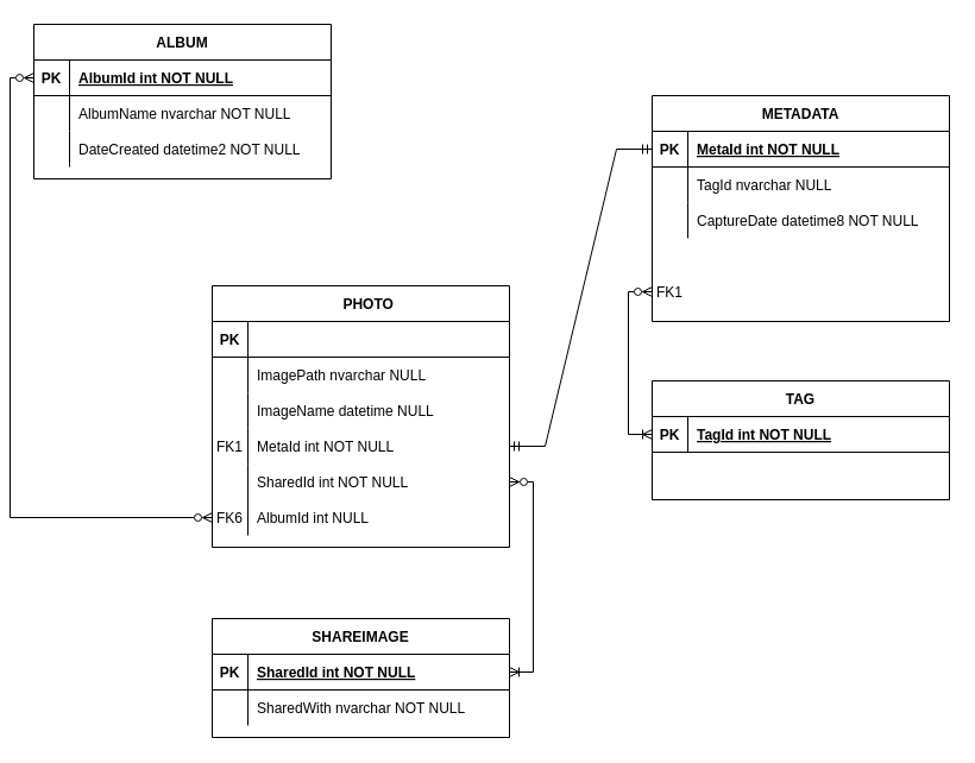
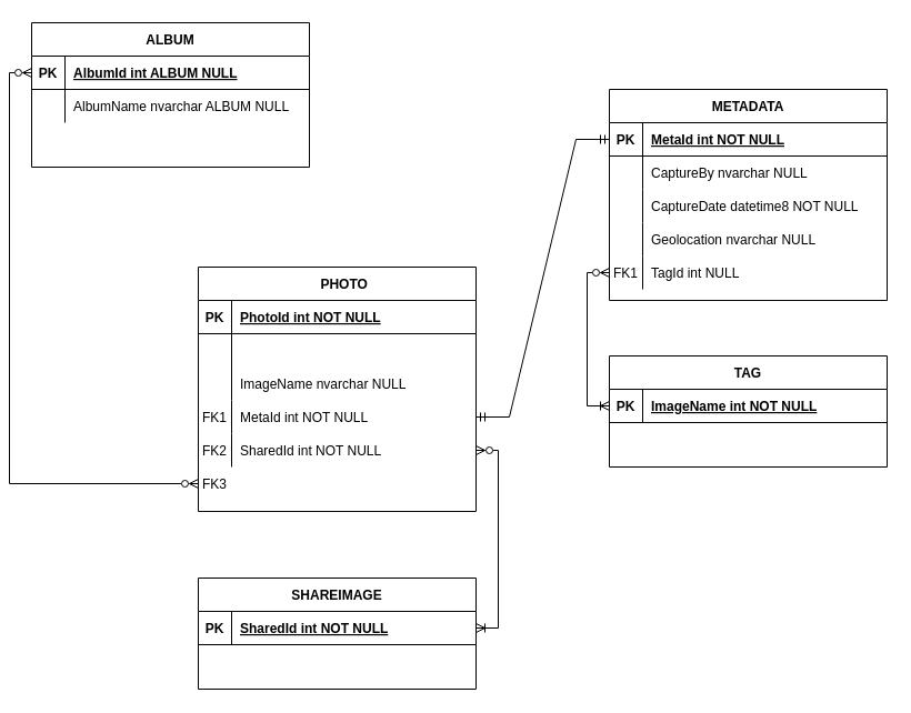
  <mxCell id="0" />
  <mxCell id="1" parent="0" />
  <mxCell id="2" value="    PHOTO" style="shape=table;startSize=30;container=1;collapsible=1;childLayout=tableLayout;fixedRows=1;rowLines=0;fontStyle=1;align=center;resizeLast=1;" parent="1" vertex="1"><mxGeometry x="170" y="240" width="250" height="220" as="geometry" /></mxCell>
  <mxCell id="3" value="" style="shape=partialRectangle;collapsible=0;dropTarget=0;pointerEvents=0;fillColor=none;points=[[0,0.5],[1,0.5]];portConstraint=eastwest;top=0;left=0;right=0;bottom=1;" parent="2" vertex="1"><mxGeometry y="30" width="250" height="30" as="geometry" /></mxCell>
  <mxCell id="4" value="PK" style="shape=partialRectangle;overflow=hidden;connectable=0;fillColor=none;top=0;left=0;bottom=0;right=0;fontStyle=1;" parent="3" vertex="1"><mxGeometry width="30" height="30" as="geometry"><mxRectangle width="30" height="30" as="alternateBounds" /></mxGeometry></mxCell>
+ <mxCell id="5" value="PhotoId int NOT NULL" style="shape=partialRectangle;overflow=hidden;connectable=0;fillColor=none;top=0;left=0;bottom=0;right=0;align=left;spacingLeft=6;fontStyle=5;" parent="3" vertex="1"><mxGeometry x="30" width="220" height="30" as="geometry"><mxRectangle width="220" height="30" as="alternateBounds" /></mxGeometry></mxCell>
  <mxCell id="6" value="" style="shape=partialRectangle;collapsible=0;dropTarget=0;pointerEvents=0;fillColor=none;points=[[0,0.5],[1,0.5]];portConstraint=eastwest;top=0;left=0;right=0;bottom=0;" parent="2" vertex="1"><mxGeometry y="60" width="250" height="30" as="geometry" /></mxCell>
  <mxCell id="7" value="" style="shape=partialRectangle;overflow=hidden;connectable=0;fillColor=none;top=0;left=0;bottom=0;right=0;" parent="6" vertex="1"><mxGeometry width="30" height="30" as="geometry"><mxRectangle width="30" height="30" as="alternateBounds" /></mxGeometry></mxCell>
- <mxCell id="8" value="ImagePath nvarchar NULL" style="shape=partialRectangle;overflow=hidden;connectable=0;fillColor=none;top=0;left=0;bottom=0;right=0;align=left;spacingLeft=6;" parent="6" vertex="1"><mxGeometry x="30" width="220" height="30" as="geometry"><mxRectangle width="220" height="30" as="alternateBounds" /></mxGeometry></mxCell>
  <mxCell id="9" value="" style="shape=partialRectangle;collapsible=0;dropTarget=0;pointerEvents=0;fillColor=none;points=[[0,0.5],[1,0.5]];portConstraint=eastwest;top=0;left=0;right=0;bottom=0;" parent="2" vertex="1"><mxGeometry y="90" width="250" height="30" as="geometry" /></mxCell>
  <mxCell id="10" value="" style="shape=partialRectangle;overflow=hidden;connectable=0;fillColor=none;top=0;left=0;bottom=0;right=0;" parent="9" vertex="1"><mxGeometry width="30" height="30" as="geometry"><mxRectangle width="30" height="30" as="alternateBounds" /></mxGeometry></mxCell>
- <mxCell id="11" value="ImageName datetime NULL" style="shape=partialRectangle;overflow=hidden;connectable=0;fillColor=none;top=0;left=0;bottom=0;right=0;align=left;spacingLeft=6;" parent="9" vertex="1"><mxGeometry x="30" width="220" height="30" as="geometry"><mxRectangle width="220" height="30" as="alternateBounds" /></mxGeometry></mxCell>
+ <mxCell id="11" value="ImageName nvarchar NULL" style="shape=partialRectangle;overflow=hidden;connectable=0;fillColor=none;top=0;left=0;bottom=0;right=0;align=left;spacingLeft=6;" parent="9" vertex="1"><mxGeometry x="30" width="220" height="30" as="geometry"><mxRectangle width="220" height="30" as="alternateBounds" /></mxGeometry></mxCell>
  <mxCell id="12" value="" style="shape=partialRectangle;collapsible=0;dropTarget=0;pointerEvents=0;fillColor=none;points=[[0,0.5],[1,0.5]];portConstraint=eastwest;top=0;left=0;right=0;bottom=0;" vertex="1" parent="2"><mxGeometry y="120" width="250" height="30" as="geometry" /></mxCell>
  <mxCell id="13" value="FK1" style="shape=partialRectangle;overflow=hidden;connectable=0;fillColor=none;top=0;left=0;bottom=0;right=0;" vertex="1" parent="12"><mxGeometry width="30" height="30" as="geometry"><mxRectangle width="30" height="30" as="alternateBounds" /></mxGeometry></mxCell>
  <mxCell id="14" value="MetaId int NOT NULL" style="shape=partialRectangle;overflow=hidden;connectable=0;fillColor=none;top=0;left=0;bottom=0;right=0;align=left;spacingLeft=6;" vertex="1" parent="12"><mxGeometry x="30" width="220" height="30" as="geometry"><mxRectangle width="220" height="30" as="alternateBounds" /></mxGeometry></mxCell>
  <mxCell id="15" value="" style="shape=partialRectangle;collapsible=0;dropTarget=0;pointerEvents=0;fillColor=none;points=[[0,0.5],[1,0.5]];portConstraint=eastwest;top=0;left=0;right=0;bottom=0;" vertex="1" parent="2"><mxGeometry y="150" width="250" height="30" as="geometry" /></mxCell>
+ <mxCell id="16" value="FK2" style="shape=partialRectangle;overflow=hidden;connectable=0;fillColor=none;top=0;left=0;bottom=0;right=0;" vertex="1" parent="15"><mxGeometry width="30" height="30" as="geometry"><mxRectangle width="30" height="30" as="alternateBounds" /></mxGeometry></mxCell>
  <mxCell id="17" value="SharedId int NOT NULL" style="shape=partialRectangle;overflow=hidden;connectable=0;fillColor=none;top=0;left=0;bottom=0;right=0;align=left;spacingLeft=6;" vertex="1" parent="15"><mxGeometry x="30" width="220" height="30" as="geometry"><mxRectangle width="220" height="30" as="alternateBounds" /></mxGeometry></mxCell>
  <mxCell id="18" value="" style="shape=partialRectangle;collapsible=0;dropTarget=0;pointerEvents=0;fillColor=none;points=[[0,0.5],[1,0.5]];portConstraint=eastwest;top=0;left=0;right=0;bottom=0;" vertex="1" parent="2"><mxGeometry y="180" width="250" height="30" as="geometry" /></mxCell>
- <mxCell id="19" value="FK6" style="shape=partialRectangle;overflow=hidden;connectable=0;fillColor=none;top=0;left=0;bottom=0;right=0;" vertex="1" parent="18"><mxGeometry width="30" height="30" as="geometry"><mxRectangle width="30" height="30" as="alternateBounds" /></mxGeometry></mxCell>
- <mxCell id="20" value="AlbumId int NULL" style="shape=partialRectangle;overflow=hidden;connectable=0;fillColor=none;top=0;left=0;bottom=0;right=0;align=left;spacingLeft=6;" vertex="1" parent="18"><mxGeometry x="30" width="220" height="30" as="geometry"><mxRectangle width="220" height="30" as="alternateBounds" /></mxGeometry></mxCell>
+ <mxCell id="19" value="FK3" style="shape=partialRectangle;overflow=hidden;connectable=0;fillColor=none;top=0;left=0;bottom=0;right=0;" vertex="1" parent="18"><mxGeometry width="30" height="30" as="geometry"><mxRectangle width="30" height="30" as="alternateBounds" /></mxGeometry></mxCell>
  <mxCell id="21" value="METADATA" style="shape=table;startSize=30;container=1;collapsible=1;childLayout=tableLayout;fixedRows=1;rowLines=0;fontStyle=1;align=center;resizeLast=1;" parent="1" vertex="1"><mxGeometry x="540" y="80" width="250" height="190" as="geometry" /></mxCell>
  <mxCell id="22" value="" style="shape=partialRectangle;collapsible=0;dropTarget=0;pointerEvents=0;fillColor=none;points=[[0,0.5],[1,0.5]];portConstraint=eastwest;top=0;left=0;right=0;bottom=1;" parent="21" vertex="1"><mxGeometry y="30" width="250" height="30" as="geometry" /></mxCell>
  <mxCell id="23" value="PK" style="shape=partialRectangle;overflow=hidden;connectable=0;fillColor=none;top=0;left=0;bottom=0;right=0;fontStyle=1;" parent="22" vertex="1"><mxGeometry width="30" height="30" as="geometry"><mxRectangle width="30" height="30" as="alternateBounds" /></mxGeometry></mxCell>
  <mxCell id="24" value="MetaId int NOT NULL " style="shape=partialRectangle;overflow=hidden;connectable=0;fillColor=none;top=0;left=0;bottom=0;right=0;align=left;spacingLeft=6;fontStyle=5;" parent="22" vertex="1"><mxGeometry x="30" width="220" height="30" as="geometry"><mxRectangle width="220" height="30" as="alternateBounds" /></mxGeometry></mxCell>
  <mxCell id="25" value="" style="shape=partialRectangle;collapsible=0;dropTarget=0;pointerEvents=0;fillColor=none;points=[[0,0.5],[1,0.5]];portConstraint=eastwest;top=0;left=0;right=0;bottom=0;" parent="21" vertex="1"><mxGeometry y="60" width="250" height="30" as="geometry" /></mxCell>
  <mxCell id="26" value="" style="shape=partialRectangle;overflow=hidden;connectable=0;fillColor=none;top=0;left=0;bottom=0;right=0;" parent="25" vertex="1"><mxGeometry width="30" height="30" as="geometry"><mxRectangle width="30" height="30" as="alternateBounds" /></mxGeometry></mxCell>
- <mxCell id="27" value="TagId nvarchar NULL" style="shape=partialRectangle;overflow=hidden;connectable=0;fillColor=none;top=0;left=0;bottom=0;right=0;align=left;spacingLeft=6;" parent="25" vertex="1"><mxGeometry x="30" width="220" height="30" as="geometry"><mxRectangle width="220" height="30" as="alternateBounds" /></mxGeometry></mxCell>
+ <mxCell id="27" value="CaptureBy nvarchar NULL" style="shape=partialRectangle;overflow=hidden;connectable=0;fillColor=none;top=0;left=0;bottom=0;right=0;align=left;spacingLeft=6;" parent="25" vertex="1"><mxGeometry x="30" width="220" height="30" as="geometry"><mxRectangle width="220" height="30" as="alternateBounds" /></mxGeometry></mxCell>
  <mxCell id="28" value="" style="shape=partialRectangle;collapsible=0;dropTarget=0;pointerEvents=0;fillColor=none;points=[[0,0.5],[1,0.5]];portConstraint=eastwest;top=0;left=0;right=0;bottom=0;" parent="21" vertex="1"><mxGeometry y="90" width="250" height="30" as="geometry" /></mxCell>
  <mxCell id="29" value="" style="shape=partialRectangle;overflow=hidden;connectable=0;fillColor=none;top=0;left=0;bottom=0;right=0;" parent="28" vertex="1"><mxGeometry width="30" height="30" as="geometry"><mxRectangle width="30" height="30" as="alternateBounds" /></mxGeometry></mxCell>
  <mxCell id="30" value="CaptureDate datetime8 NOT NULL" style="shape=partialRectangle;overflow=hidden;connectable=0;fillColor=none;top=0;left=0;bottom=0;right=0;align=left;spacingLeft=6;" parent="28" vertex="1"><mxGeometry x="30" width="220" height="30" as="geometry"><mxRectangle width="220" height="30" as="alternateBounds" /></mxGeometry></mxCell>
  <mxCell id="31" value="" style="shape=partialRectangle;collapsible=0;dropTarget=0;pointerEvents=0;fillColor=none;points=[[0,0.5],[1,0.5]];portConstraint=eastwest;top=0;left=0;right=0;bottom=0;" vertex="1" parent="21"><mxGeometry y="120" width="250" height="30" as="geometry" /></mxCell>
  <mxCell id="32" value="" style="shape=partialRectangle;overflow=hidden;connectable=0;fillColor=none;top=0;left=0;bottom=0;right=0;" vertex="1" parent="31"><mxGeometry width="30" height="30" as="geometry"><mxRectangle width="30" height="30" as="alternateBounds" /></mxGeometry></mxCell>
+ <mxCell id="33" value="Geolocation nvarchar NULL" style="shape=partialRectangle;overflow=hidden;connectable=0;fillColor=none;top=0;left=0;bottom=0;right=0;align=left;spacingLeft=6;" vertex="1" parent="31"><mxGeometry x="30" width="220" height="30" as="geometry"><mxRectangle width="220" height="30" as="alternateBounds" /></mxGeometry></mxCell>
  <mxCell id="34" value="" style="shape=partialRectangle;collapsible=0;dropTarget=0;pointerEvents=0;fillColor=none;points=[[0,0.5],[1,0.5]];portConstraint=eastwest;top=0;left=0;right=0;bottom=0;" vertex="1" parent="21"><mxGeometry y="150" width="250" height="30" as="geometry" /></mxCell>
  <mxCell id="35" value="FK1" style="shape=partialRectangle;overflow=hidden;connectable=0;fillColor=none;top=0;left=0;bottom=0;right=0;" vertex="1" parent="34"><mxGeometry width="30" height="30" as="geometry"><mxRectangle width="30" height="30" as="alternateBounds" /></mxGeometry></mxCell>
+ <mxCell id="36" value="TagId int NULL" style="shape=partialRectangle;overflow=hidden;connectable=0;fillColor=none;top=0;left=0;bottom=0;right=0;align=left;spacingLeft=6;" vertex="1" parent="34"><mxGeometry x="30" width="220" height="30" as="geometry"><mxRectangle width="220" height="30" as="alternateBounds" /></mxGeometry></mxCell>
  <mxCell id="37" value="ALBUM" style="shape=table;startSize=30;container=1;collapsible=1;childLayout=tableLayout;fixedRows=1;rowLines=0;fontStyle=1;align=center;resizeLast=1;" parent="1" vertex="1"><mxGeometry x="20" y="20" width="250" height="130" as="geometry" /></mxCell>
  <mxCell id="38" value="" style="shape=partialRectangle;collapsible=0;dropTarget=0;pointerEvents=0;fillColor=none;points=[[0,0.5],[1,0.5]];portConstraint=eastwest;top=0;left=0;right=0;bottom=1;" parent="37" vertex="1"><mxGeometry y="30" width="250" height="30" as="geometry" /></mxCell>
  <mxCell id="39" value="PK" style="shape=partialRectangle;overflow=hidden;connectable=0;fillColor=none;top=0;left=0;bottom=0;right=0;fontStyle=1;" parent="38" vertex="1"><mxGeometry width="30" height="30" as="geometry"><mxRectangle width="30" height="30" as="alternateBounds" /></mxGeometry></mxCell>
- <mxCell id="40" value="AlbumId int NOT NULL " style="shape=partialRectangle;overflow=hidden;connectable=0;fillColor=none;top=0;left=0;bottom=0;right=0;align=left;spacingLeft=6;fontStyle=5;" parent="38" vertex="1"><mxGeometry x="30" width="220" height="30" as="geometry"><mxRectangle width="220" height="30" as="alternateBounds" /></mxGeometry></mxCell>
+ <mxCell id="40" value="AlbumId int ALBUM NULL " style="shape=partialRectangle;overflow=hidden;connectable=0;fillColor=none;top=0;left=0;bottom=0;right=0;align=left;spacingLeft=6;fontStyle=5;" parent="38" vertex="1"><mxGeometry x="30" width="220" height="30" as="geometry"><mxRectangle width="220" height="30" as="alternateBounds" /></mxGeometry></mxCell>
  <mxCell id="41" value="" style="shape=partialRectangle;collapsible=0;dropTarget=0;pointerEvents=0;fillColor=none;points=[[0,0.5],[1,0.5]];portConstraint=eastwest;top=0;left=0;right=0;bottom=0;" parent="37" vertex="1"><mxGeometry y="60" width="250" height="30" as="geometry" /></mxCell>
  <mxCell id="42" value="" style="shape=partialRectangle;overflow=hidden;connectable=0;fillColor=none;top=0;left=0;bottom=0;right=0;" parent="41" vertex="1"><mxGeometry width="30" height="30" as="geometry"><mxRectangle width="30" height="30" as="alternateBounds" /></mxGeometry></mxCell>
- <mxCell id="43" value="AlbumName nvarchar NOT NULL" style="shape=partialRectangle;overflow=hidden;connectable=0;fillColor=none;top=0;left=0;bottom=0;right=0;align=left;spacingLeft=6;" parent="41" vertex="1"><mxGeometry x="30" width="220" height="30" as="geometry"><mxRectangle width="220" height="30" as="alternateBounds" /></mxGeometry></mxCell>
+ <mxCell id="43" value="AlbumName nvarchar ALBUM NULL" style="shape=partialRectangle;overflow=hidden;connectable=0;fillColor=none;top=0;left=0;bottom=0;right=0;align=left;spacingLeft=6;" parent="41" vertex="1"><mxGeometry x="30" width="220" height="30" as="geometry"><mxRectangle width="220" height="30" as="alternateBounds" /></mxGeometry></mxCell>
  <mxCell id="44" value="" style="shape=partialRectangle;collapsible=0;dropTarget=0;pointerEvents=0;fillColor=none;points=[[0,0.5],[1,0.5]];portConstraint=eastwest;top=0;left=0;right=0;bottom=0;" vertex="1" parent="37"><mxGeometry y="90" width="250" height="30" as="geometry" /></mxCell>
  <mxCell id="45" value="" style="shape=partialRectangle;overflow=hidden;connectable=0;fillColor=none;top=0;left=0;bottom=0;right=0;" vertex="1" parent="44"><mxGeometry width="30" height="30" as="geometry"><mxRectangle width="30" height="30" as="alternateBounds" /></mxGeometry></mxCell>
- <mxCell id="46" value="DateCreated datetime2 NOT NULL" style="shape=partialRectangle;overflow=hidden;connectable=0;fillColor=none;top=0;left=0;bottom=0;right=0;align=left;spacingLeft=6;" vertex="1" parent="44"><mxGeometry x="30" width="220" height="30" as="geometry"><mxRectangle width="220" height="30" as="alternateBounds" /></mxGeometry></mxCell>
  <mxCell id="47" value="SHAREIMAGE" style="shape=table;startSize=30;container=1;collapsible=1;childLayout=tableLayout;fixedRows=1;rowLines=0;fontStyle=1;align=center;resizeLast=1;" vertex="1" parent="1"><mxGeometry x="170" y="520" width="250" height="100" as="geometry" /></mxCell>
  <mxCell id="48" value="" style="shape=partialRectangle;collapsible=0;dropTarget=0;pointerEvents=0;fillColor=none;points=[[0,0.5],[1,0.5]];portConstraint=eastwest;top=0;left=0;right=0;bottom=1;" vertex="1" parent="47"><mxGeometry y="30" width="250" height="30" as="geometry" /></mxCell>
  <mxCell id="49" value="PK" style="shape=partialRectangle;overflow=hidden;connectable=0;fillColor=none;top=0;left=0;bottom=0;right=0;fontStyle=1;" vertex="1" parent="48"><mxGeometry width="30" height="30" as="geometry"><mxRectangle width="30" height="30" as="alternateBounds" /></mxGeometry></mxCell>
  <mxCell id="50" value="SharedId int NOT NULL " style="shape=partialRectangle;overflow=hidden;connectable=0;fillColor=none;top=0;left=0;bottom=0;right=0;align=left;spacingLeft=6;fontStyle=5;" vertex="1" parent="48"><mxGeometry x="30" width="220" height="30" as="geometry"><mxRectangle width="220" height="30" as="alternateBounds" /></mxGeometry></mxCell>
  <mxCell id="51" value="" style="shape=partialRectangle;collapsible=0;dropTarget=0;pointerEvents=0;fillColor=none;points=[[0,0.5],[1,0.5]];portConstraint=eastwest;top=0;left=0;right=0;bottom=0;" vertex="1" parent="47"><mxGeometry y="60" width="250" height="30" as="geometry" /></mxCell>
  <mxCell id="52" value="" style="shape=partialRectangle;overflow=hidden;connectable=0;fillColor=none;top=0;left=0;bottom=0;right=0;" vertex="1" parent="51"><mxGeometry width="30" height="30" as="geometry"><mxRectangle width="30" height="30" as="alternateBounds" /></mxGeometry></mxCell>
- <mxCell id="53" value="SharedWith nvarchar NOT NULL" style="shape=partialRectangle;overflow=hidden;connectable=0;fillColor=none;top=0;left=0;bottom=0;right=0;align=left;spacingLeft=6;" vertex="1" parent="51"><mxGeometry x="30" width="220" height="30" as="geometry"><mxRectangle width="220" height="30" as="alternateBounds" /></mxGeometry></mxCell>
  <mxCell id="54" value="TAG" style="shape=table;startSize=30;container=1;collapsible=1;childLayout=tableLayout;fixedRows=1;rowLines=0;fontStyle=1;align=center;resizeLast=1;" vertex="1" parent="1"><mxGeometry x="540" y="320" width="250" height="100" as="geometry" /></mxCell>
  <mxCell id="55" value="" style="shape=partialRectangle;collapsible=0;dropTarget=0;pointerEvents=0;fillColor=none;points=[[0,0.5],[1,0.5]];portConstraint=eastwest;top=0;left=0;right=0;bottom=1;" vertex="1" parent="54"><mxGeometry y="30" width="250" height="30" as="geometry" /></mxCell>
  <mxCell id="56" value="PK" style="shape=partialRectangle;overflow=hidden;connectable=0;fillColor=none;top=0;left=0;bottom=0;right=0;fontStyle=1;" vertex="1" parent="55"><mxGeometry width="30" height="30" as="geometry"><mxRectangle width="30" height="30" as="alternateBounds" /></mxGeometry></mxCell>
- <mxCell id="57" value="TagId int NOT NULL " style="shape=partialRectangle;overflow=hidden;connectable=0;fillColor=none;top=0;left=0;bottom=0;right=0;align=left;spacingLeft=6;fontStyle=5;" vertex="1" parent="55"><mxGeometry x="30" width="220" height="30" as="geometry"><mxRectangle width="220" height="30" as="alternateBounds" /></mxGeometry></mxCell>
+ <mxCell id="57" value="ImageName int NOT NULL " style="shape=partialRectangle;overflow=hidden;connectable=0;fillColor=none;top=0;left=0;bottom=0;right=0;align=left;spacingLeft=6;fontStyle=5;" vertex="1" parent="55"><mxGeometry x="30" width="220" height="30" as="geometry"><mxRectangle width="220" height="30" as="alternateBounds" /></mxGeometry></mxCell>
  <mxCell id="58" value="" style="shape=partialRectangle;collapsible=0;dropTarget=0;pointerEvents=0;fillColor=none;points=[[0,0.5],[1,0.5]];portConstraint=eastwest;top=0;left=0;right=0;bottom=0;" vertex="1" parent="54"><mxGeometry y="60" width="250" height="30" as="geometry" /></mxCell>
  <mxCell id="59" value="" style="shape=partialRectangle;overflow=hidden;connectable=0;fillColor=none;top=0;left=0;bottom=0;right=0;" vertex="1" parent="58"><mxGeometry width="30" height="30" as="geometry"><mxRectangle width="30" height="30" as="alternateBounds" /></mxGeometry></mxCell>
  <mxCell id="60" value="" style="edgeStyle=entityRelationEdgeStyle;fontSize=12;html=1;endArrow=ERmandOne;startArrow=ERmandOne;rounded=0;entryX=0;entryY=0.5;entryDx=0;entryDy=0;exitX=1;exitY=0.5;exitDx=0;exitDy=0;" edge="1" parent="1" source="12" target="22"><mxGeometry width="100" height="100" relative="1" as="geometry"><mxPoint x="270" y="280" as="sourcePoint" /><mxPoint x="370" y="180" as="targetPoint" /></mxGeometry></mxCell>
  <mxCell id="61" style="edgeStyle=orthogonalEdgeStyle;rounded=0;orthogonalLoop=1;jettySize=auto;html=1;exitX=0;exitY=0.5;exitDx=0;exitDy=0;entryX=0;entryY=0.5;entryDx=0;entryDy=0;endArrow=ERzeroToMany;endFill=0;startArrow=ERzeroToMany;startFill=0;" edge="1" parent="1" source="18" target="38"><mxGeometry relative="1" as="geometry" /></mxCell>
  <mxCell id="62" style="edgeStyle=orthogonalEdgeStyle;rounded=0;orthogonalLoop=1;jettySize=auto;html=1;exitX=1;exitY=0.5;exitDx=0;exitDy=0;entryX=1;entryY=0.5;entryDx=0;entryDy=0;startArrow=ERoneToMany;startFill=0;endArrow=ERzeroToMany;endFill=0;" edge="1" parent="1" source="48" target="15"><mxGeometry relative="1" as="geometry" /></mxCell>
  <mxCell id="63" style="edgeStyle=orthogonalEdgeStyle;rounded=0;orthogonalLoop=1;jettySize=auto;html=1;exitX=0;exitY=0.5;exitDx=0;exitDy=0;entryX=0;entryY=0.5;entryDx=0;entryDy=0;startArrow=ERoneToMany;startFill=0;endArrow=ERzeroToMany;endFill=0;" edge="1" parent="1" source="55" target="34"><mxGeometry relative="1" as="geometry" /></mxCell>
